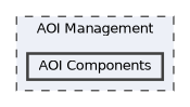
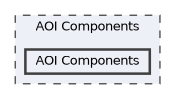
  digraph {
    compound=true
    n1 [color=grey25 fillcolor="#edf0f7" fontname=Helvetica fontsize=10 height=0.2 label="AOI Components" shape=box style="filled,bold" width=0.4]
    subgraph cluster_1 {
      bgcolor="#edf0f7"
      fontname=Helvetica
      fontsize=10
-     label="AOI Management"
+     label="AOI Components"
      pencolor=grey25
      style="filled,dashed"
      n1
    }
  }
